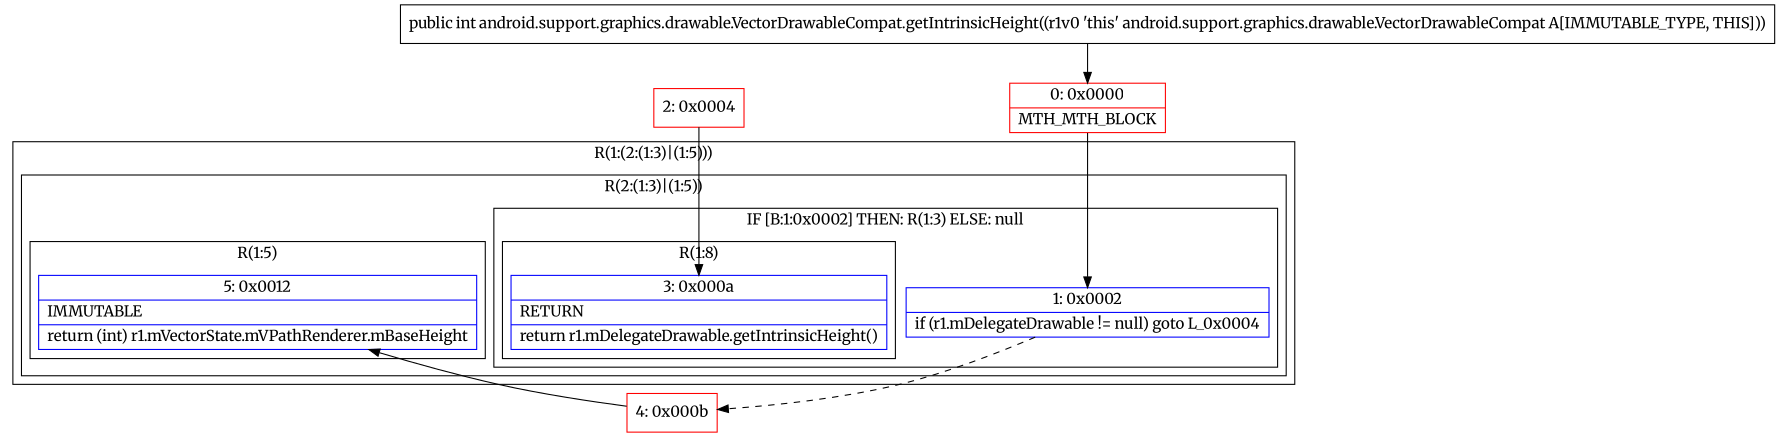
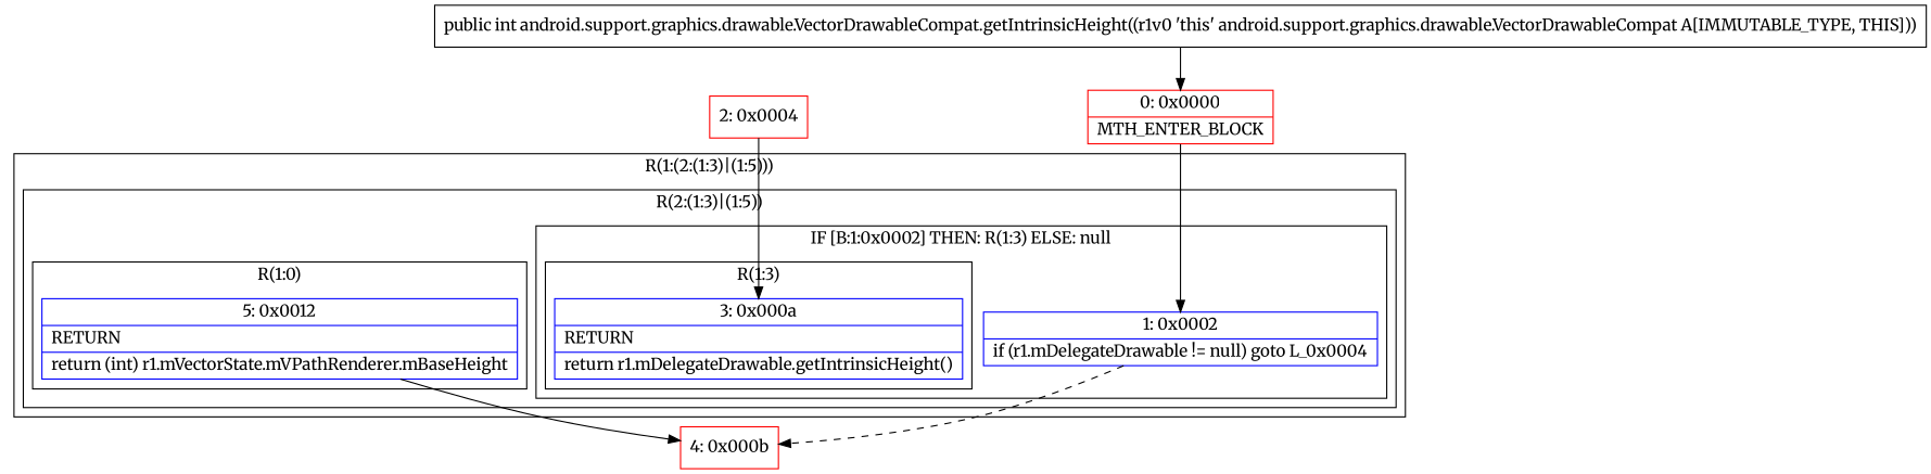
  digraph {
    fontname=Merriweather
    node [color=blue fontname=Merriweather shape=record]
    edge [fontname=Merriweather]
    n1 [label="{3\:\ 0x000a|RETURN\l|return r1.mDelegateDrawable.getIntrinsicHeight()\l}"]
    n2 [label="{1\:\ 0x0002|if (r1.mDelegateDrawable != null) goto L_0x0004\l}"]
-   n3 [label="{5\:\ 0x0012|IMMUTABLE\l|return (int) r1.mVectorState.mVPathRenderer.mBaseHeight\l}"]
+   n3 [label="{5\:\ 0x0012|RETURN\l|return (int) r1.mVectorState.mVPathRenderer.mBaseHeight\l}"]
    n4 [color=red label="{4\:\ 0x000b}"]
    n5 [color=red label="{2\:\ 0x0004}"]
-   n6 [color=red label="{0\:\ 0x0000|MTH_MTH_BLOCK\l}"]
+   n6 [color=red label="{0\:\ 0x0000|MTH_ENTER_BLOCK\l}"]
    n7 [label="{public int android.support.graphics.drawable.VectorDrawableCompat.getIntrinsicHeight((r1v0 'this' android.support.graphics.drawable.VectorDrawableCompat A[IMMUTABLE_TYPE, THIS])) }" color=""]
    subgraph cluster_1 {
      label="R(1:(2:(1:3)|(1:5)))"
      subgraph cluster_2 {
        label="R(2:(1:3)|(1:5))"
        subgraph cluster_3 {
          label="IF [B:1:0x0002] THEN: R(1:3) ELSE: null"
          n2
          subgraph cluster_4 {
-           label="R(1:8)"
+           label="R(1:3)"
            n1
          }
        }
        subgraph cluster_5 {
-         label="R(1:5)"
+         label="R(1:0)"
          n3
        }
      }
    }
    n2 -> n4 [style=dashed]
-   n4 -> n3
+   n3 -> n4
    n5 -> n1
    n6 -> n2
    n7 -> n6
  }
